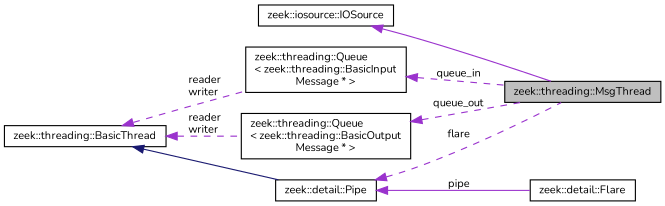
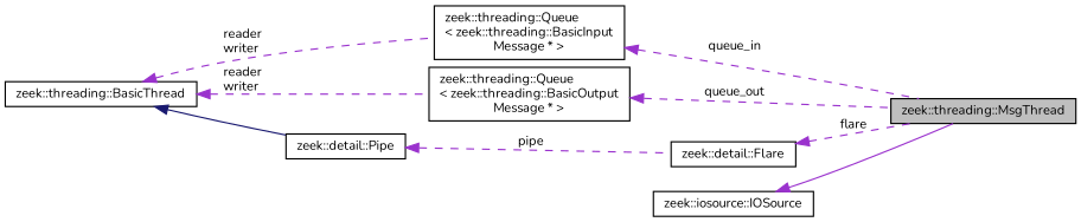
  digraph {
    fontname=Nunito
    rankdir=LR
    node [color=black fillcolor=white fontname=Nunito fontsize=10 shape=record style=filled]
    edge [color=darkorchid3 dir=back fontname=Nunito fontsize=10 labelfontname=Helvetica labelfontsize=10 style=dashed]
    n1 [fillcolor=grey75 fontcolor=black height=0.2 label="zeek::threading::MsgThread" width=0.4]
    n2 [height=0.2 label="zeek::threading::BasicThread" width=0.4]
    n3 [height=0.2 label="zeek::threading::Queue\l\< zeek::threading::BasicInput\lMessage * \>" width=0.4]
    n4 [height=0.2 label="zeek::threading::Queue\l\< zeek::threading::BasicOutput\lMessage * \>" width=0.4]
    n5 [height=0.2 label="zeek::detail::Pipe" width=0.4]
    n6 [height=0.2 label="zeek::iosource::IOSource" width=0.4]
    n7 [height=0.2 label="zeek::detail::Flare" width=0.4]
    n2 -> n3 [label=" reader\nwriter"]
    n2 -> n4 [label=" reader\nwriter"]
    n2 -> n5 [color=midnightblue style=solid]
    n3 -> n1 [label=" queue_in"]
    n4 -> n1 [label=" queue_out"]
-   n5 -> n7 [label=" pipe" style=solid]
+   n5 -> n7 [label=" pipe"]
    n6 -> n1 [style=solid]
-   n5 -> n1 [label=" flare"]
+   n7 -> n1 [label=" flare"]
  }
